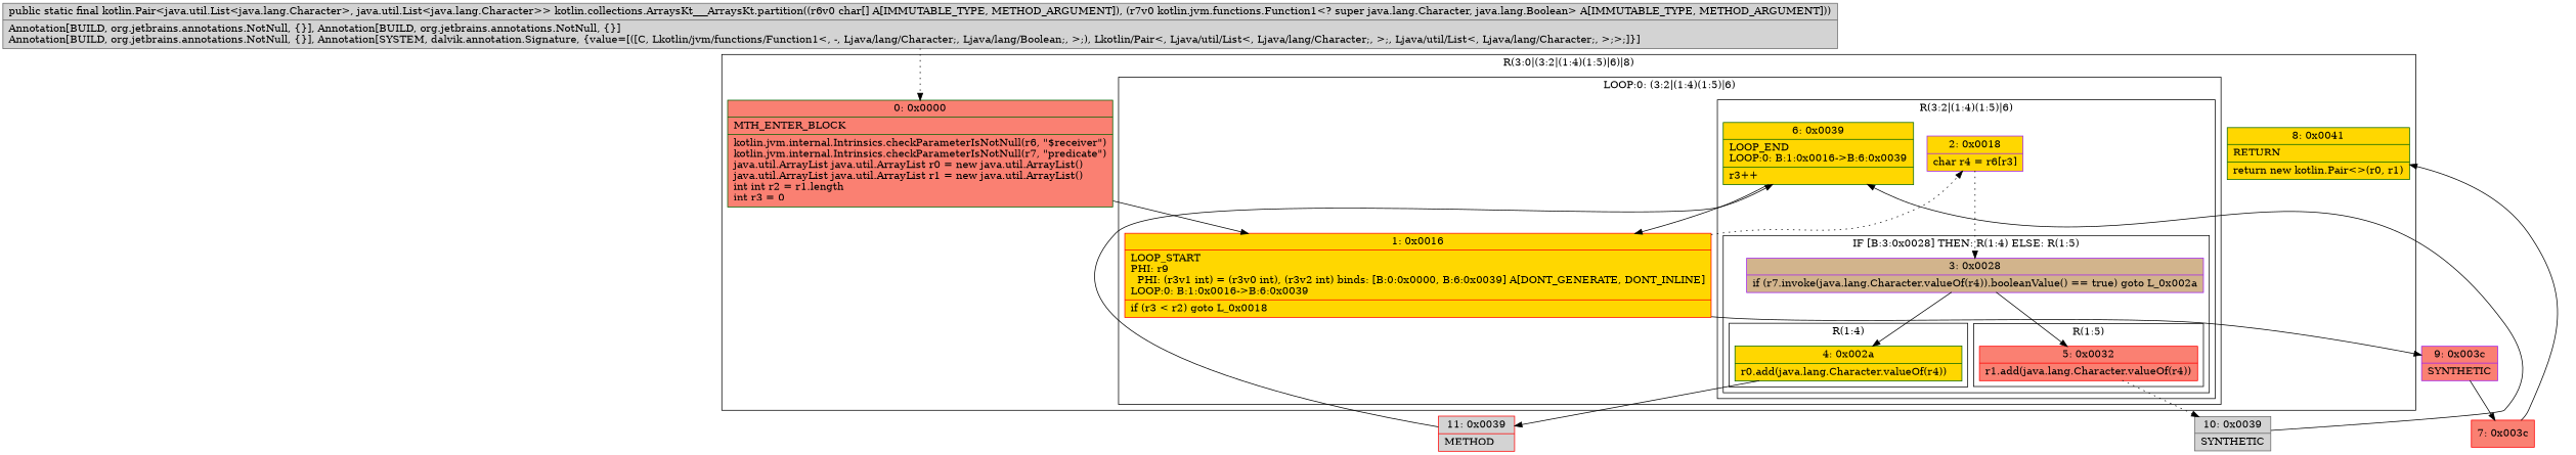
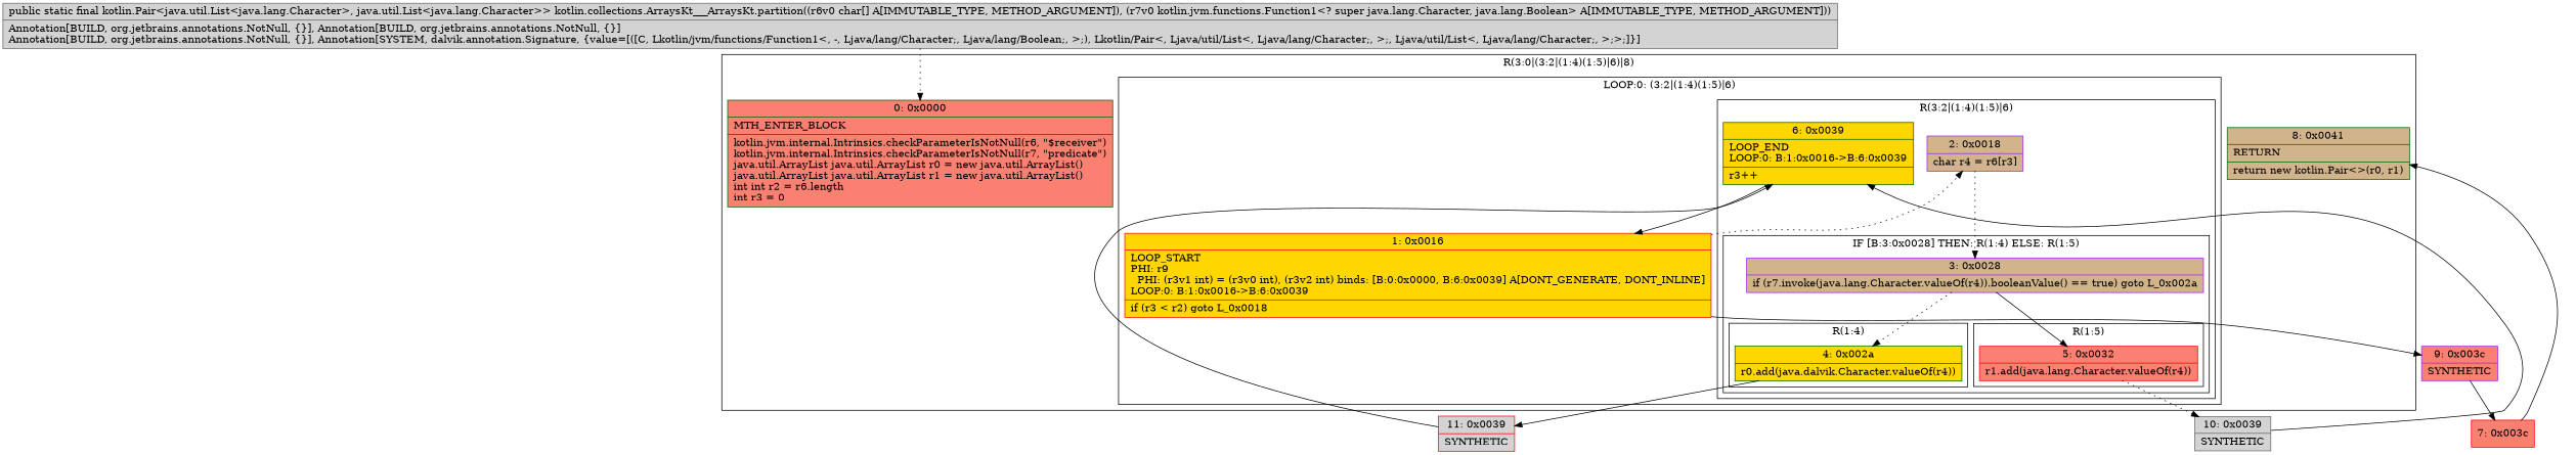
  digraph {
    node [color=darkgreen fillcolor=gold shape=record style=filled]
    edge [style=solid]
-   n1 [label="{4\:\ 0x002a|r0.add(java.lang.Character.valueOf(r4))\l}"]
+   n1 [label="{4\:\ 0x002a|r0.add(java.dalvik.Character.valueOf(r4))\l}"]
    n2 [color=red fillcolor=salmon label="{5\:\ 0x0032|r1.add(java.lang.Character.valueOf(r4))\l}"]
    n3 [color=purple fillcolor=tan label="{3\:\ 0x0028|if (r7.invoke(java.lang.Character.valueOf(r4)).booleanValue() == true) goto L_0x002a\l}"]
-   n4 [color=purple label="{2\:\ 0x0018|char r4 = r6[r3]\l}"]
+   n4 [color=purple fillcolor=tan label="{2\:\ 0x0018|char r4 = r6[r3]\l}"]
    n5 [label="{6\:\ 0x0039|LOOP_END\lLOOP:0: B:1:0x0016\-\>B:6:0x0039\l|r3++\l}"]
    n6 [color=red label="{1\:\ 0x0016|LOOP_START\lPHI: r9 \l  PHI: (r3v1 int) = (r3v0 int), (r3v2 int) binds: [B:0:0x0000, B:6:0x0039] A[DONT_GENERATE, DONT_INLINE]\lLOOP:0: B:1:0x0016\-\>B:6:0x0039\l|if (r3 \< r2) goto L_0x0018\l}"]
-   n7 [fillcolor=salmon label="{0\:\ 0x0000|MTH_ENTER_BLOCK\l|kotlin.jvm.internal.Intrinsics.checkParameterIsNotNull(r6, \"$receiver\")\lkotlin.jvm.internal.Intrinsics.checkParameterIsNotNull(r7, \"predicate\")\ljava.util.ArrayList java.util.ArrayList r0 = new java.util.ArrayList()\ljava.util.ArrayList java.util.ArrayList r1 = new java.util.ArrayList()\lint int r2 = r1.length\lint r3 = 0\l}"]
-   n8 [label="{8\:\ 0x0041|RETURN\l|return new kotlin.Pair\<\>(r0, r1)\l}"]
-   n9 [color=red fillcolor=lightgrey label="{11\:\ 0x0039|METHOD\l}"]
+   n7 [fillcolor=salmon label="{0\:\ 0x0000|MTH_ENTER_BLOCK\l|kotlin.jvm.internal.Intrinsics.checkParameterIsNotNull(r6, \"$receiver\")\lkotlin.jvm.internal.Intrinsics.checkParameterIsNotNull(r7, \"predicate\")\ljava.util.ArrayList java.util.ArrayList r0 = new java.util.ArrayList()\ljava.util.ArrayList java.util.ArrayList r1 = new java.util.ArrayList()\lint int r2 = r6.length\lint r3 = 0\l}"]
+   n8 [fillcolor=tan label="{8\:\ 0x0041|RETURN\l|return new kotlin.Pair\<\>(r0, r1)\l}"]
+   n9 [color=red fillcolor=lightgrey label="{11\:\ 0x0039|SYNTHETIC\l}"]
    n10 [color=gray40 fillcolor=lightgrey label="{10\:\ 0x0039|SYNTHETIC\l}"]
    n11 [color=purple fillcolor=salmon label="{9\:\ 0x003c|SYNTHETIC\l}"]
    n12 [color=red fillcolor=salmon label="{7\:\ 0x003c}"]
    n13 [color=gray40 fillcolor=lightgrey label="{public static final kotlin.Pair\<java.util.List\<java.lang.Character\>, java.util.List\<java.lang.Character\>\> kotlin.collections.ArraysKt___ArraysKt.partition((r6v0 char[] A[IMMUTABLE_TYPE, METHOD_ARGUMENT]), (r7v0 kotlin.jvm.functions.Function1\<? super java.lang.Character, java.lang.Boolean\> A[IMMUTABLE_TYPE, METHOD_ARGUMENT]))  | Annotation[BUILD, org.jetbrains.annotations.NotNull, \{\}], Annotation[BUILD, org.jetbrains.annotations.NotNull, \{\}]\lAnnotation[BUILD, org.jetbrains.annotations.NotNull, \{\}], Annotation[SYSTEM, dalvik.annotation.Signature, \{value=[([C, Lkotlin\/jvm\/functions\/Function1\<, \-, Ljava\/lang\/Character;, Ljava\/lang\/Boolean;, \>;), Lkotlin\/Pair\<, Ljava\/util\/List\<, Ljava\/lang\/Character;, \>;, Ljava\/util\/List\<, Ljava\/lang\/Character;, \>;\>;]\}]\l}"]
    subgraph cluster_1 {
      label="R(3:0|(3:2|(1:4)(1:5)|6)|8)"
      n7
      n8
      subgraph cluster_2 {
        label="LOOP:0: (3:2|(1:4)(1:5)|6)"
        n6
        subgraph cluster_3 {
          label="R(3:2|(1:4)(1:5)|6)"
          n4
          n5
          subgraph cluster_4 {
            label="IF [B:3:0x0028] THEN: R(1:4) ELSE: R(1:5)"
            n3
            subgraph cluster_5 {
              label="R(1:4)"
              n1
            }
            subgraph cluster_6 {
              label="R(1:5)"
              n2
            }
          }
        }
      }
    }
    n1 -> n9
    n2 -> n10 [style=dotted]
-   n3 -> n1
+   n3 -> n1 [style=dotted]
    n3 -> n2
    n4 -> n3 [style=dotted]
    n5 -> n6
    n6 -> n4 [style=dotted]
    n6 -> n11
-   n7 -> n6
    n9 -> n5
    n10 -> n5
    n11 -> n12
    n12 -> n8
    n13 -> n7 [style=dotted]
  }
